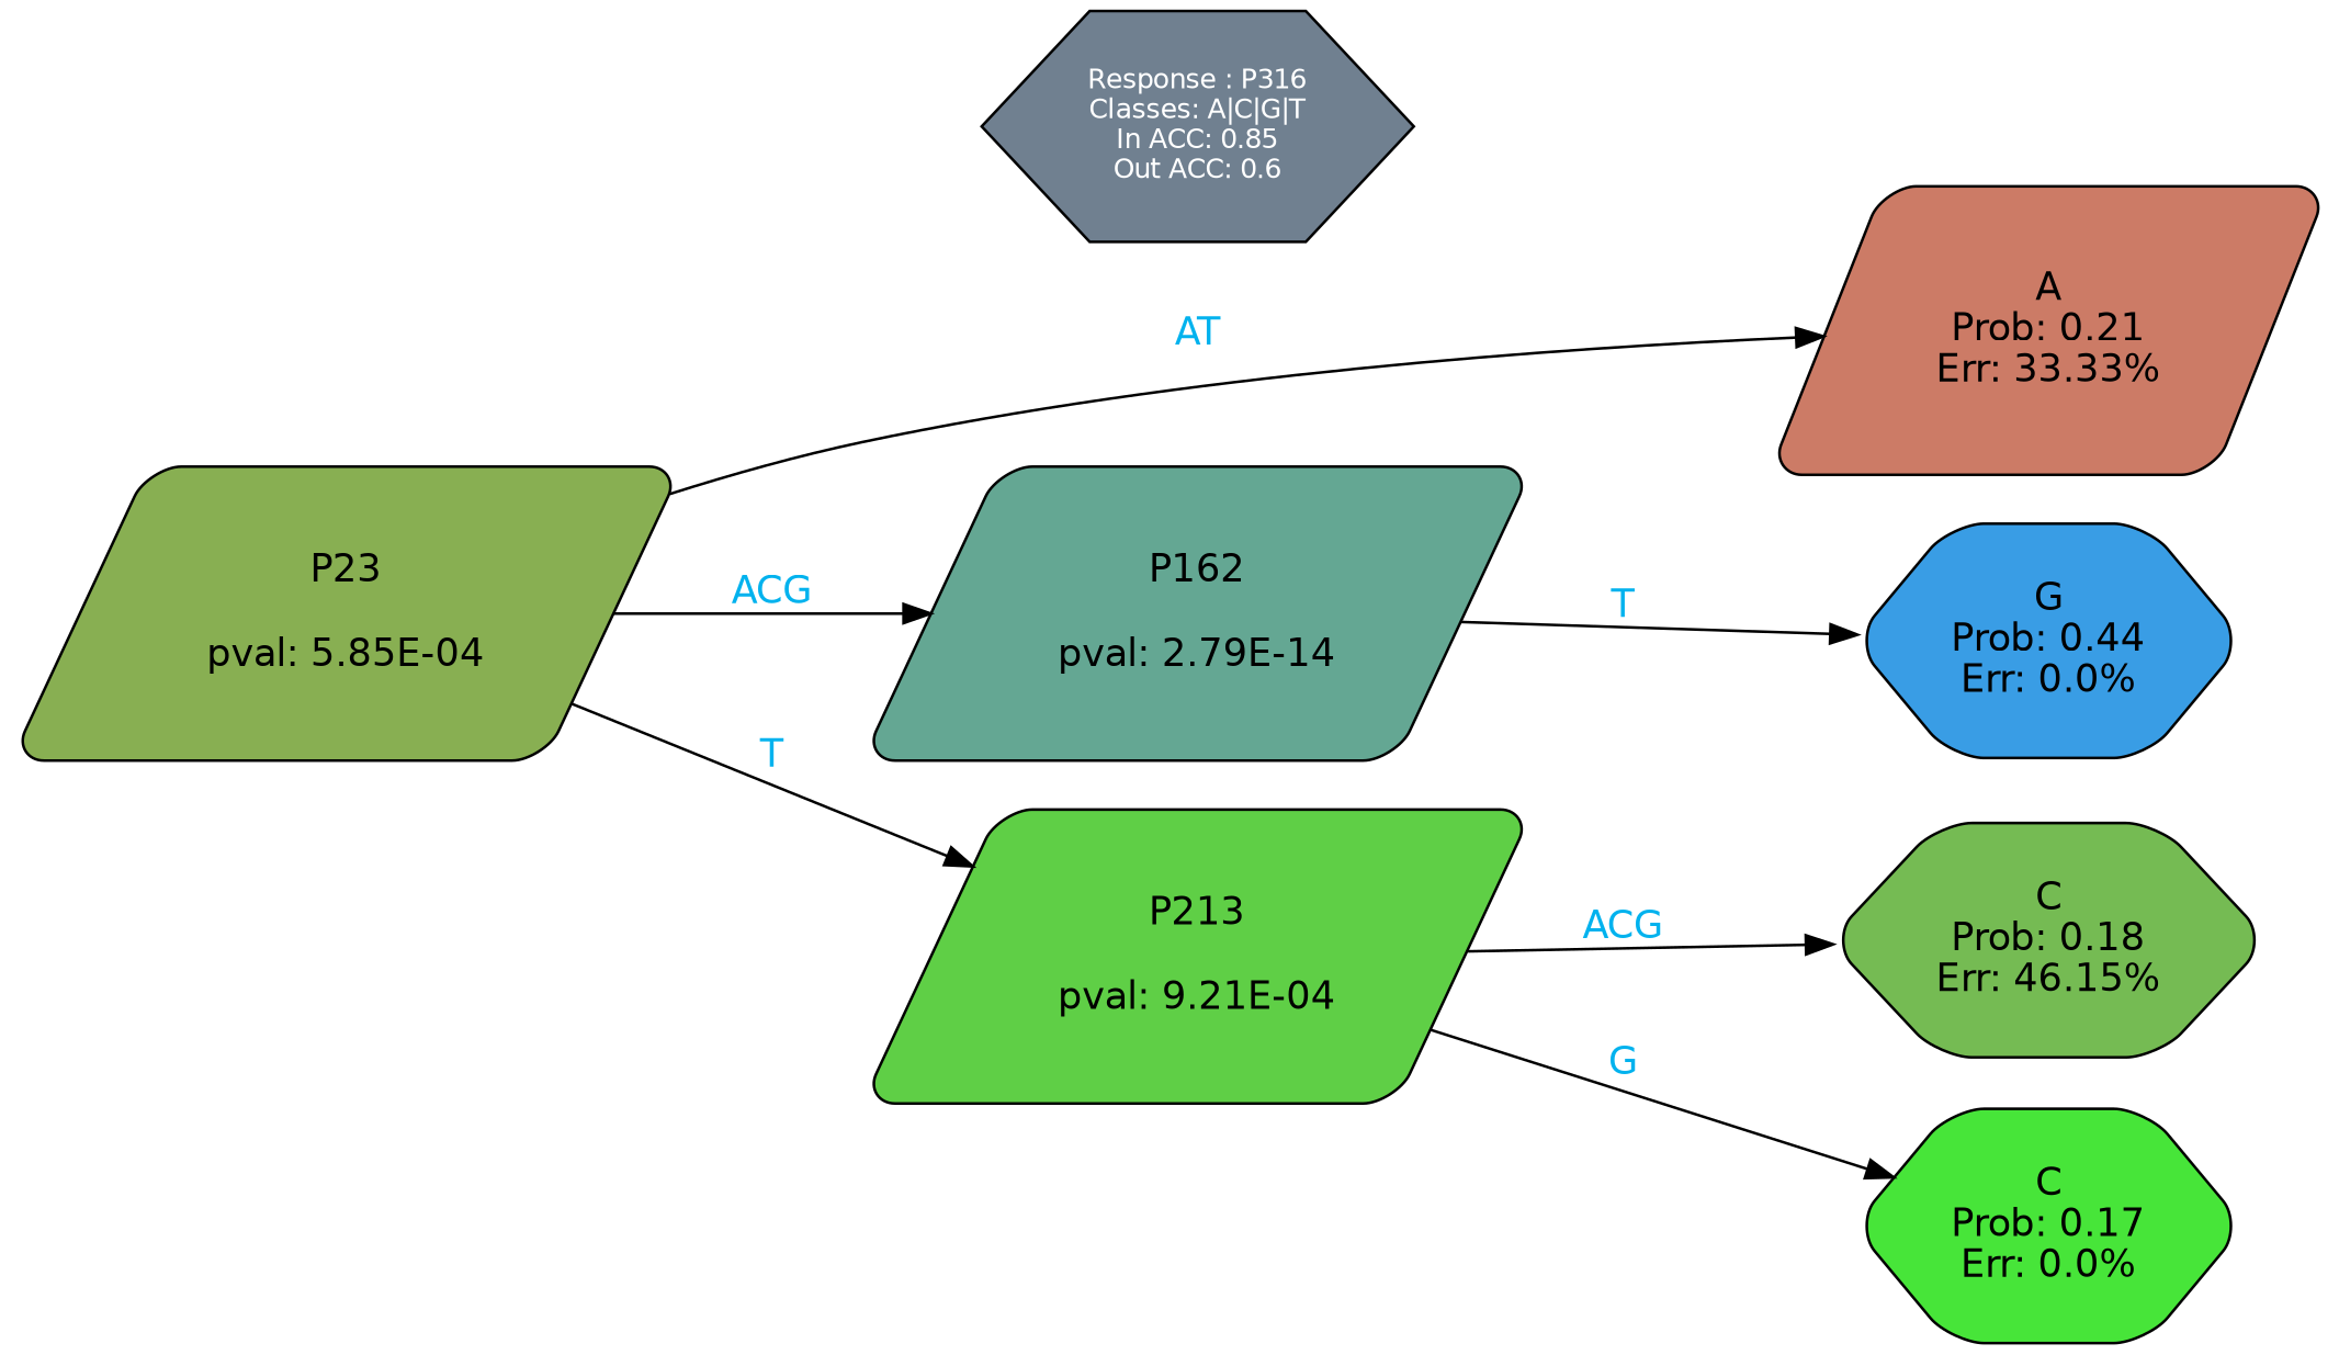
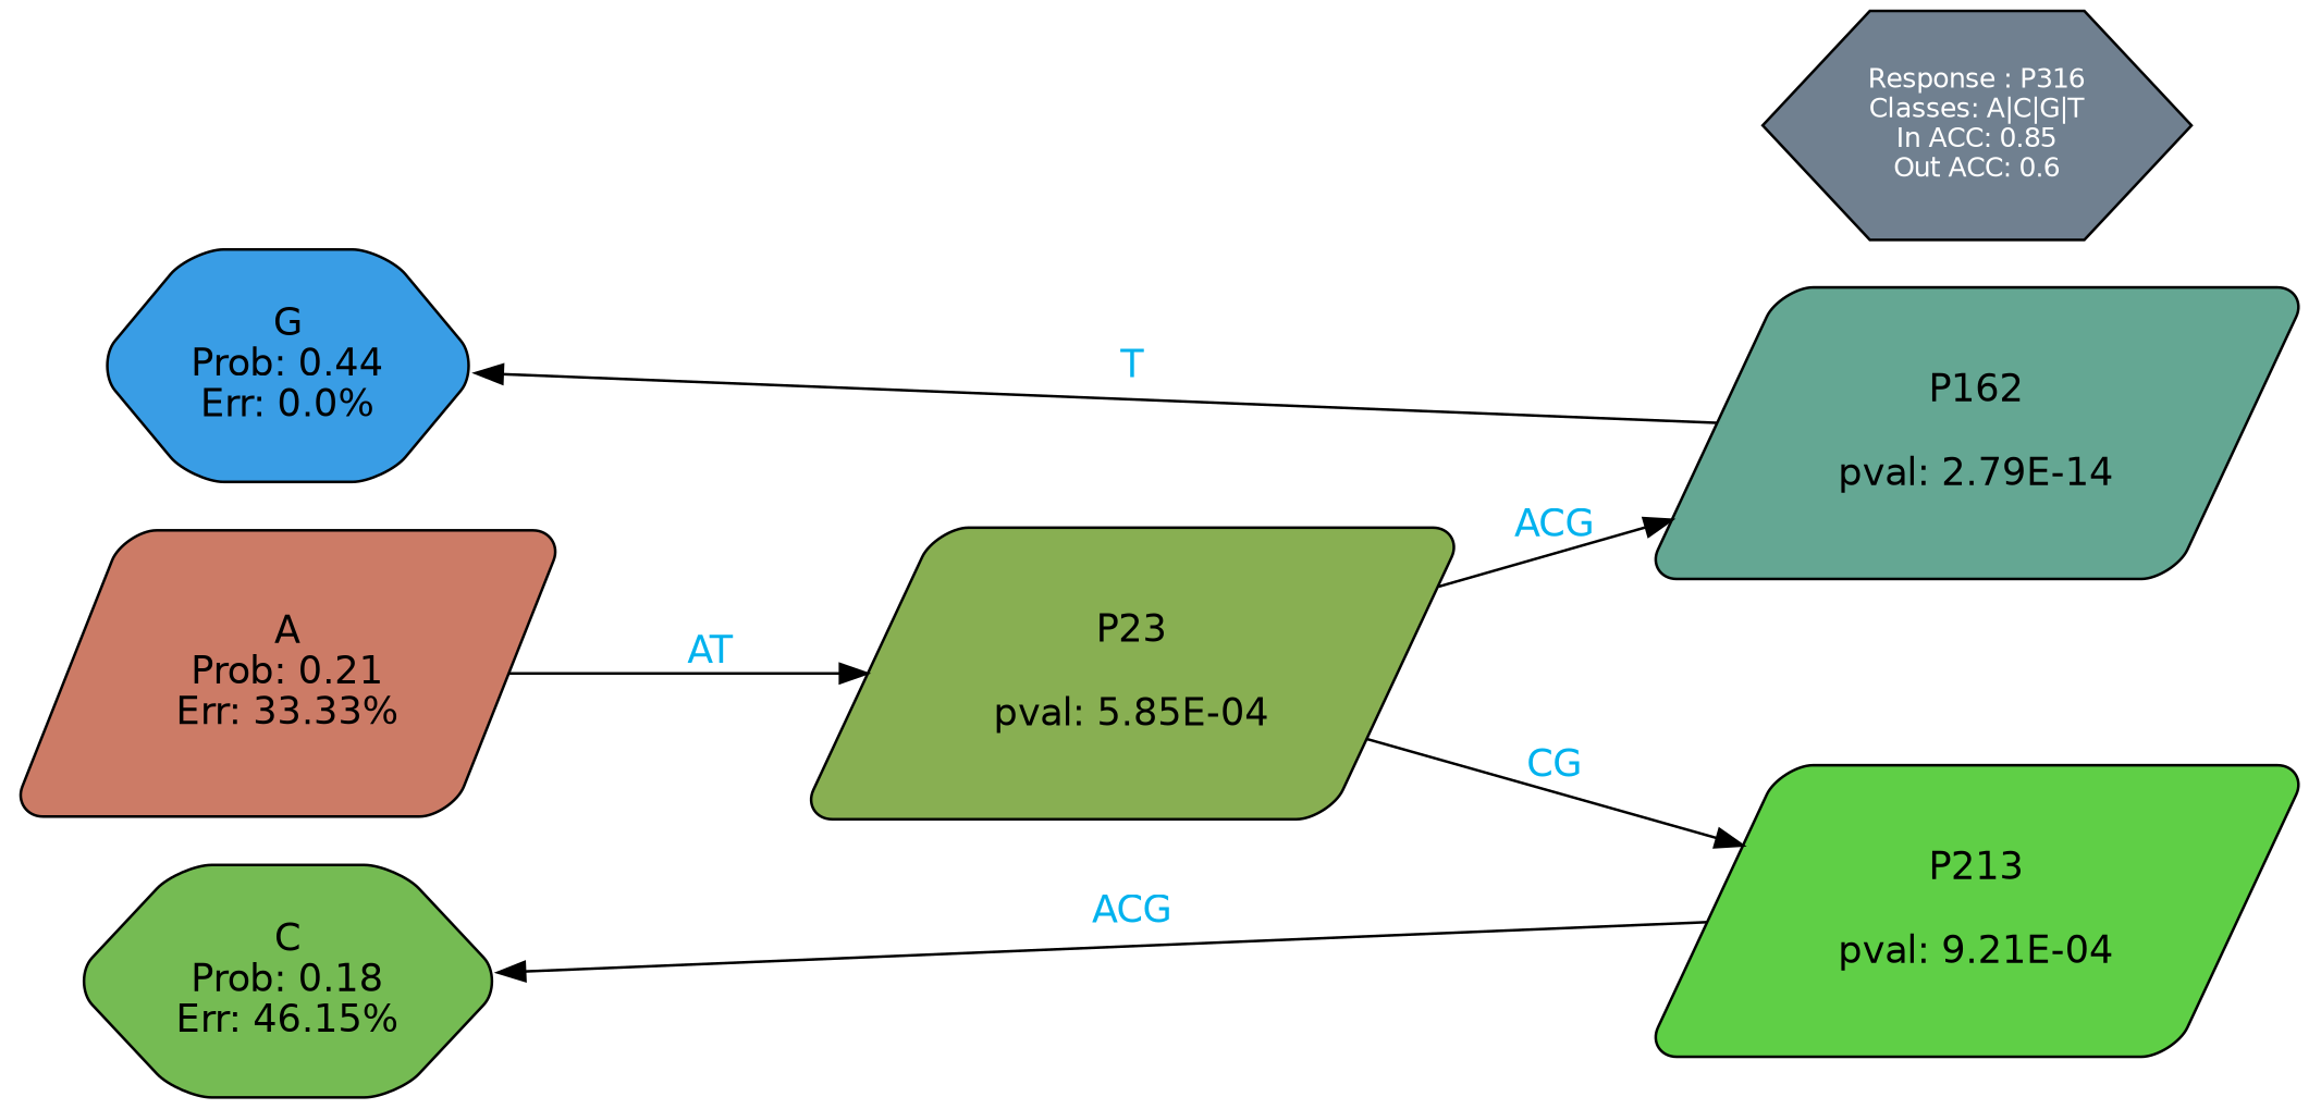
  digraph {
    rankdir=LR
    ranksep=equally
    splines=polylines
    node [color=black fontname=helvetica shape=parallelogram style="filled, rounded"]
    edge [fontcolor=deepskyblue2 fontname=helvetica]
    n1 [fillcolor="#cc7b66" label="A\nProb: 0.21\nErr: 33.33%"]
    n2 [fillcolor="#75bb53" label="C\nProb: 0.18\nErr: 46.15%" shape=hexagon]
-   n3 [fillcolor="#47e539" label="C\nProb: 0.17\nErr: 0.0%" shape=hexagon]
    n4 [fillcolor="#399de5" label="G\nProb: 0.44\nErr: 0.0%" shape=hexagon]
    n5 [align=left fillcolor=slategray fontcolor=white fontsize=10 label="Response : P316\nClasses: A|C|G|T\nIn ACC: 0.85\nOut ACC: 0.6\n" shape=hexagon style=filled]
    n6 [fillcolor="#64a793" label="P162\n\npval: 2.79E-14"]
    n7 [fillcolor="#88af52" label="P23\n\npval: 5.85E-04"]
    n8 [fillcolor="#5fcf46" label="P213\n\npval: 9.21E-04"]
    subgraph sub_1 {
      rank=same
      n1
      n2
-     n3
      n4
    }
    subgraph sub_2 {
      rank=same
      n5
      n6
    }
    n6 -> n4 [label=T]
-   n7 -> n1 [label=AT]
+   n1 -> n7 [label=AT]
    n7 -> n6 [label=ACG]
-   n7 -> n8 [label=T]
+   n7 -> n8 [label=CG]
    n8 -> n2 [label=ACG]
-   n8 -> n3 [label=G]
  }
